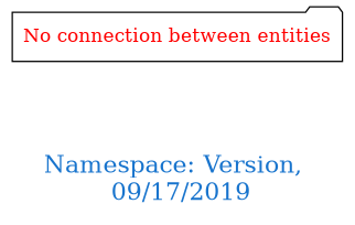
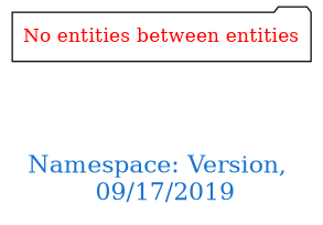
  digraph {
    fontcolor=dodgerblue3
    fontsize=18
    label="\n\n\nNamespace: Version, \n 09/17/2019"
    rankdir=TB
-   "No connection between entities" [color=black fontcolor=red shape=folder]
+   "No connection between entities" [color=black fontcolor=red shape=folder label="No entities between entities"]
  }
